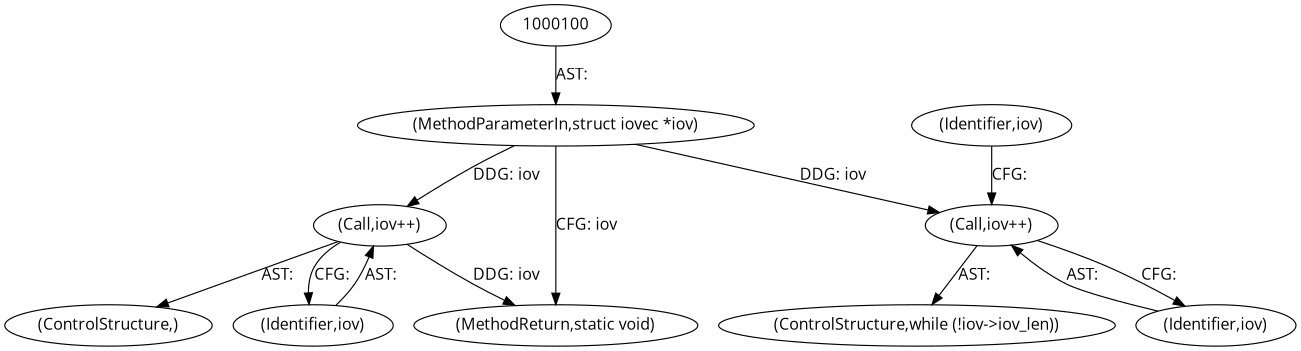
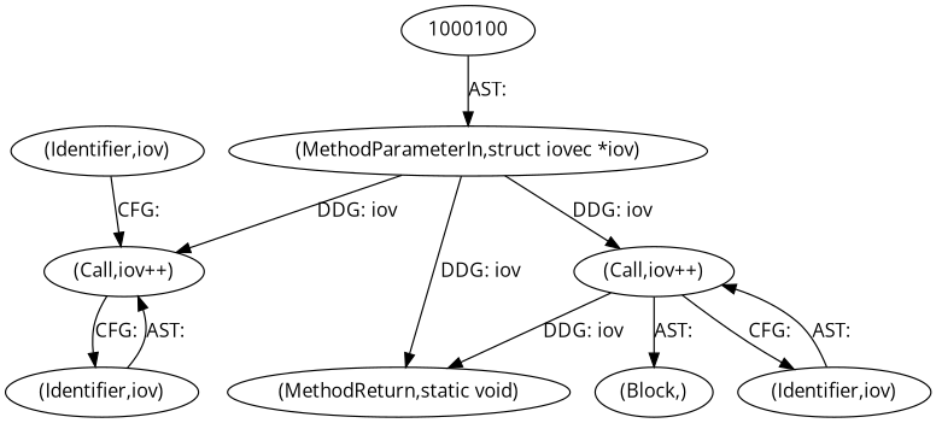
  digraph {
    fontname="Open Sans"
    node [fontname="Open Sans"]
    edge [fontname="Open Sans"]
    n1 [label="(MethodParameterIn,struct iovec *iov)"]
    n2 [label="(Call,iov++)"]
    n3 [label="(Call,iov++)"]
    n4 [label="(MethodReturn,static void)"]
-   n5 [label="(ControlStructure,while (!iov->iov_len))"]
    n6 [label="(Identifier,iov)"]
-   n7 [label="(ControlStructure,)"]
+   n7 [label="(Block,)"]
    n8 [label="(Identifier,iov)"]
    1000100
    n10 [label="(Identifier,iov)"]
    n1 -> n2 [label="DDG: iov"]
    n1 -> n3 [label="DDG: iov"]
-   n1 -> n4 [label="CFG: iov"]
-   n2 -> n5 [label="AST: "]
+   n1 -> n4 [label="DDG: iov"]
    n2 -> n6 [label="CFG: "]
    n3 -> n4 [label="DDG: iov"]
    n3 -> n7 [label="AST: "]
    n3 -> n8 [label="CFG: "]
    n6 -> n2 [label="AST: "]
    n8 -> n3 [label="AST: "]
    1000100 -> n1 [label="AST: "]
    n10 -> n2 [label="CFG: "]
  }
